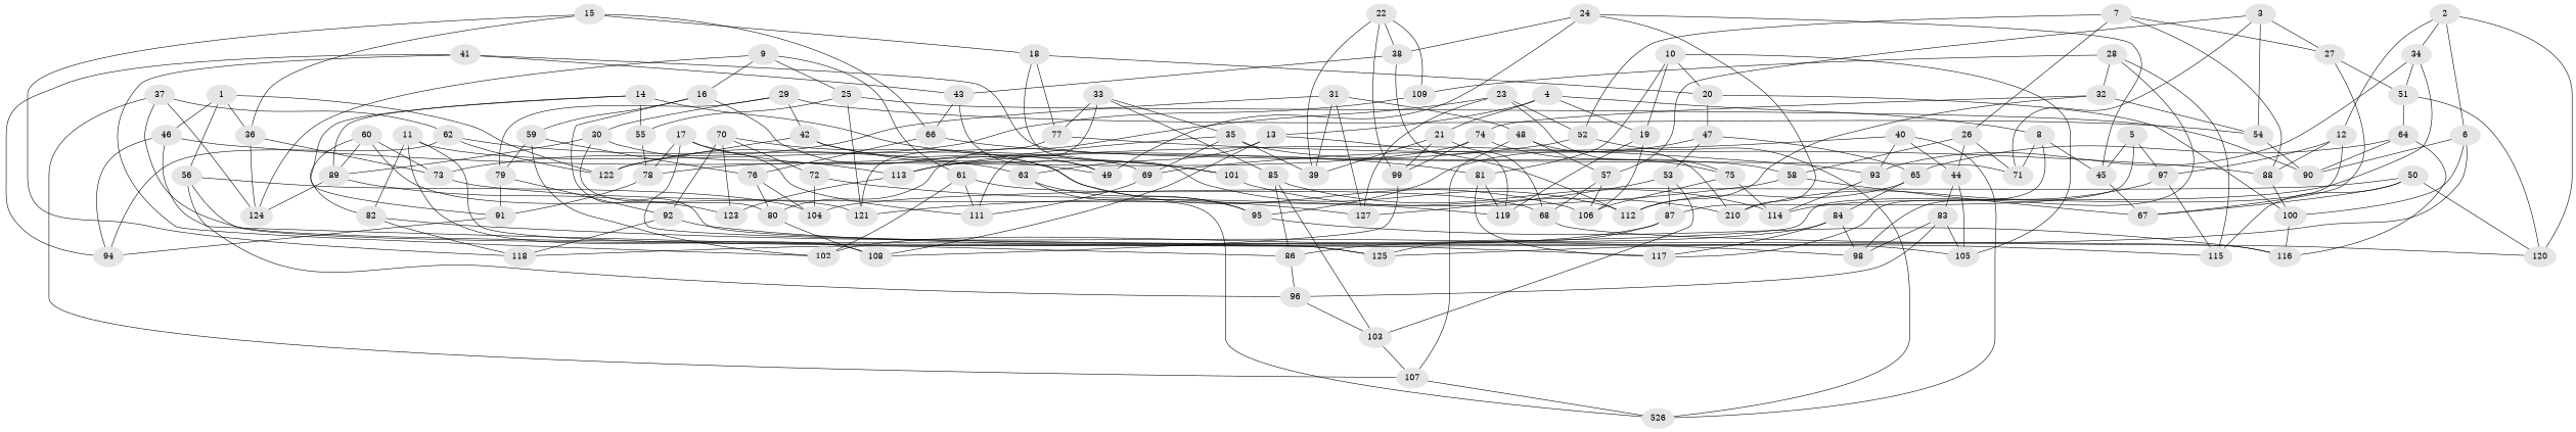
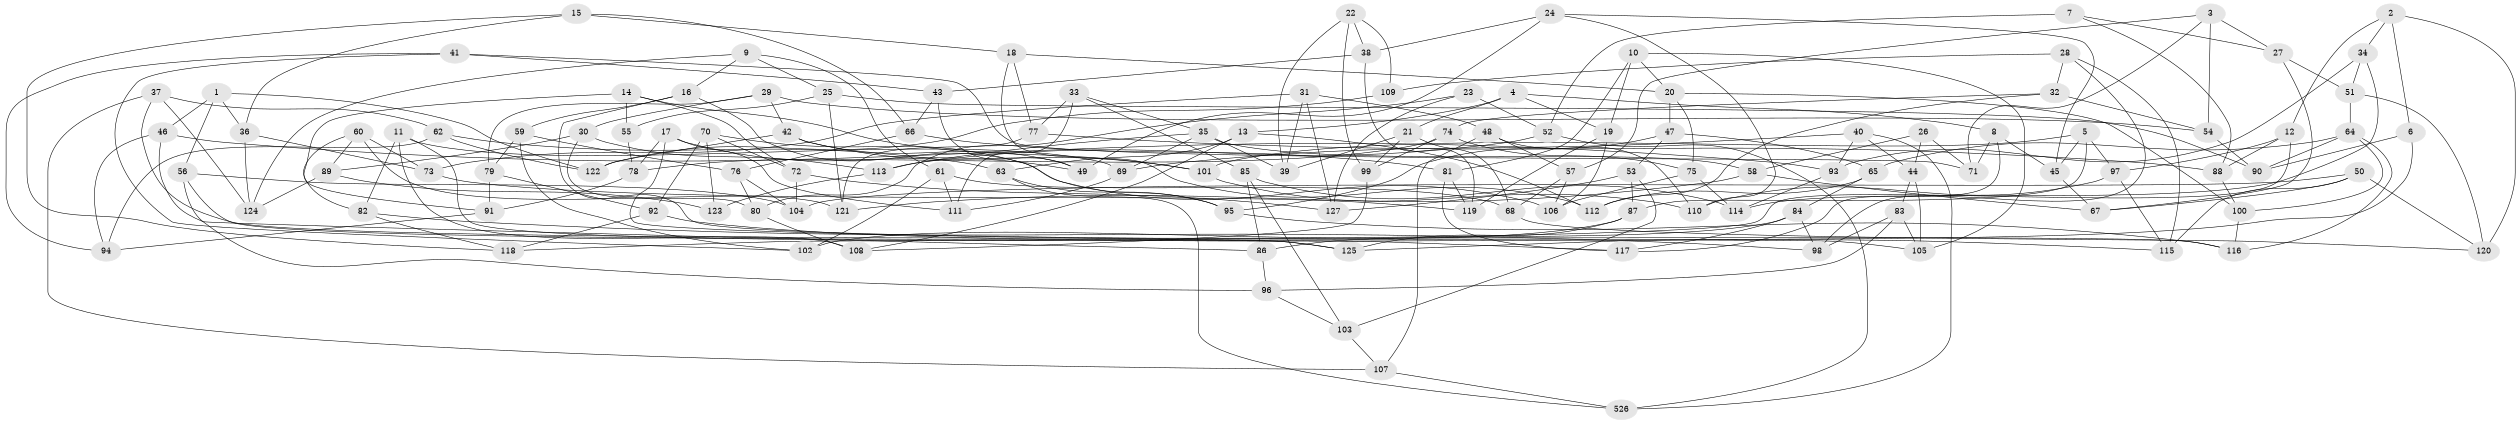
  graph {
    node [color=gray90 style=filled]
    1
    36
    46
    56
    122
    124
    73
    93
    94
    86
    125
    104
    96
    2
    6
    12
    34
    120
    90
    100
    97
    88
    118
    51
    114
    3
    27
    54
    57
    71
    67
    106
    68
    4
    8
    13
    19
    21
    45
    117
    108
    63
    112
    119
    39
    99
    5
    87
    101
    102
-   110 [label=210]
+   110
    115
    116
    7
    26
    52
    44
    58
    113
    n60 [label=526]
    9
    16
    25
    61
    105
    59
    95
    55
    121
    111
    10
    20
    81
    47
    11
    69
    82
    98
    14
    72
    91
    78
    127
    15
    18
    66
    77
    76
    79
    17
    49
    53
    65
    22
    38
    109
    43
    23
    75
    80
    24
    83
    64
    28
    32
    74
    29
    30
    42
    89
    92
    123
    31
    48
    107
    33
    35
    85
    103
    37
    62
    40
    41
    84
    50
    60
    70
    1 -- 36
    1 -- 46
    1 -- 56
    1 -- 122
    36 -- 124
    36 -- 73
    46 -- 93
    46 -- 94
    46 -- 86
    56 -- 125
    56 -- 104
    56 -- 96
    73 -- 119
    93 -- 114
    86 -- 96
    96 -- 103
    2 -- 6
    2 -- 12
    2 -- 34
    2 -- 120
    6 -- 125
    6 -- 90
-   6 -- 100
+   64 -- 100
    12 -- 97
    12 -- 88
    12 -- 118
    34 -- 93
    34 -- 51
    34 -- 114
    100 -- 116
    97 -- 110
    97 -- 115
    88 -- 100
    51 -- 120
    51 -- 64
    3 -- 27
    3 -- 54
    3 -- 57
    3 -- 71
    27 -- 51
    27 -- 67
    54 -- 90
    57 -- 106
    57 -- 68
    68 -- 120
    4 -- 8
    4 -- 13
    4 -- 19
    4 -- 21
    8 -- 71
    8 -- 45
    8 -- 117
    13 -- 108
    13 -- 63
    13 -- 112
    19 -- 106
    19 -- 119
    21 -- 68
    21 -- 39
    21 -- 99
    45 -- 67
    63 -- n60
    63 -- 95
    99 -- 108
    5 -- 97
    5 -- 45
    5 -- 87
+   5 -- 101
    87 -- 125
    87 -- 102
    101 -- 110
    7 -- 88
    7 -- 27
-   7 -- 26
    7 -- 52
    26 -- 71
    26 -- 44
    26 -- 58
    52 -- 113
    52 -- n60
    44 -- 105
    44 -- 83
    58 -- 67
    58 -- 121
    113 -- 123
    9 -- 124
    9 -- 16
    9 -- 25
    9 -- 61
    16 -- 105
    16 -- 59
    16 -- 95
    25 -- 90
    25 -- 55
    25 -- 121
    61 -- 68
    61 -- 102
    61 -- 111
    59 -- 102
    59 -- 76
    59 -- 79
    95 -- 116
    55 -- 78
    10 -- 19
    10 -- 105
    10 -- 20
    10 -- 81
    20 -- 100
    20 -- 47
    81 -- 117
    81 -- 119
    47 -- 95
    47 -- 53
    47 -- 65
    11 -- 125
    11 -- 108
    11 -- 69
    11 -- 82
    69 -- 111
    82 -- 118
    82 -- 98
    14 -- 101
    14 -- 55
-   14 -- 89
+   14 -- 72
    14 -- 91
    72 -- 104
    72 -- 127
    91 -- 94
    78 -- 91
    15 -- 36
    15 -- 118
    15 -- 18
    15 -- 66
    18 -- 112
    18 -- 20
    18 -- 77
    66 -- 81
    66 -- 76
    77 -- 88
    77 -- 121
    76 -- 104
    76 -- 80
    79 -- 91
    79 -- 92
    17 -- 117
    17 -- 111
    17 -- 78
    17 -- 49
    53 -- 87
    53 -- 127
    53 -- 103
    65 -- 112
    65 -- 84
    22 -- 39
    22 -- 99
    22 -- 38
    22 -- 109
    38 -- 119
    38 -- 43
    109 -- 122
    43 -- 66
    43 -- 49
    23 -- 52
    23 -- 127
-   23 -- 75
+   20 -- 75
    23 -- 80
    75 -- 114
    75 -- 106
    80 -- 108
    24 -- 45
    24 -- 110
    24 -- 49
    24 -- 38
    83 -- 96
    83 -- 105
    83 -- 98
    64 -- 90
    64 -- 116
    64 -- 65
    28 -- 115
    28 -- 98
    28 -- 109
    28 -- 32
    32 -- 54
    32 -- 112
    32 -- 74
    74 -- 99
    74 -- 78
    74 -- 75
    29 -- 54
    29 -- 79
    29 -- 30
    29 -- 42
    30 -- 113
    30 -- 80
    30 -- 89
    42 -- 122
    42 -- 101
    42 -- 49
    89 -- 124
    89 -- 123
    92 -- 118
    92 -- 115
    31 -- 73
    31 -- 39
    31 -- 127
    31 -- 48
    48 -- 57
    48 -- 110
    48 -- 107
    107 -- n60
    33 -- 111
    33 -- 77
    33 -- 35
    33 -- 85
    35 -- 39
    35 -- 58
    35 -- 113
    35 -- 69
    85 -- 86
    85 -- 114
    85 -- 103
    103 -- 107
    37 -- 124
    37 -- 116
    37 -- 107
    37 -- 62
    62 -- 122
    62 -- 94
    62 -- 63
    40 -- 93
    40 -- 44
    40 -- n60
    40 -- 69
    41 -- 94
    41 -- 71
    41 -- 102
    41 -- 43
    84 -- 86
    84 -- 117
    84 -- 98
    50 -- 104
    50 -- 120
    50 -- 67
    50 -- 115
    60 -- 73
    60 -- 121
    60 -- 82
    60 -- 89
    70 -- 106
    70 -- 72
    70 -- 92
    70 -- 123
  }
